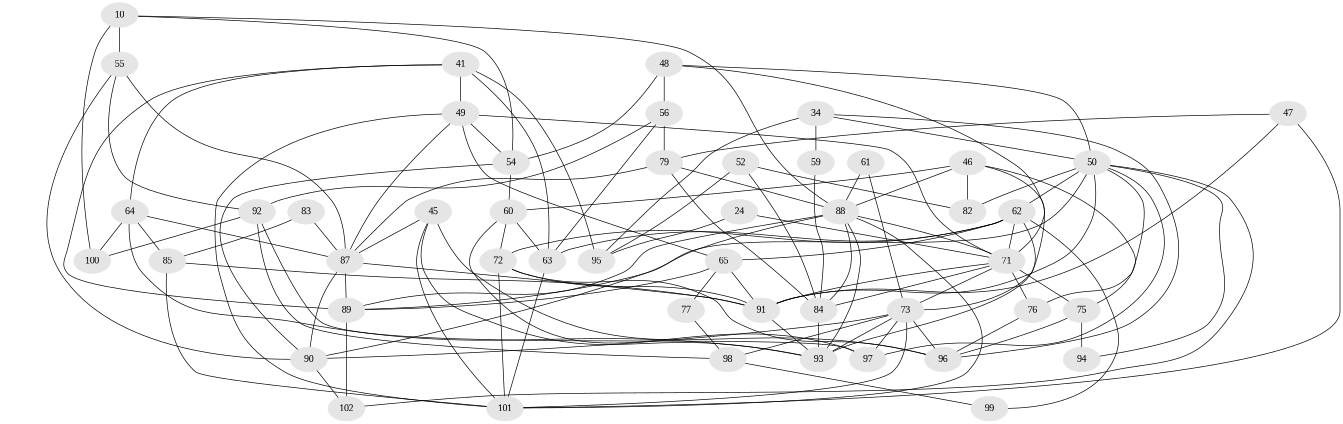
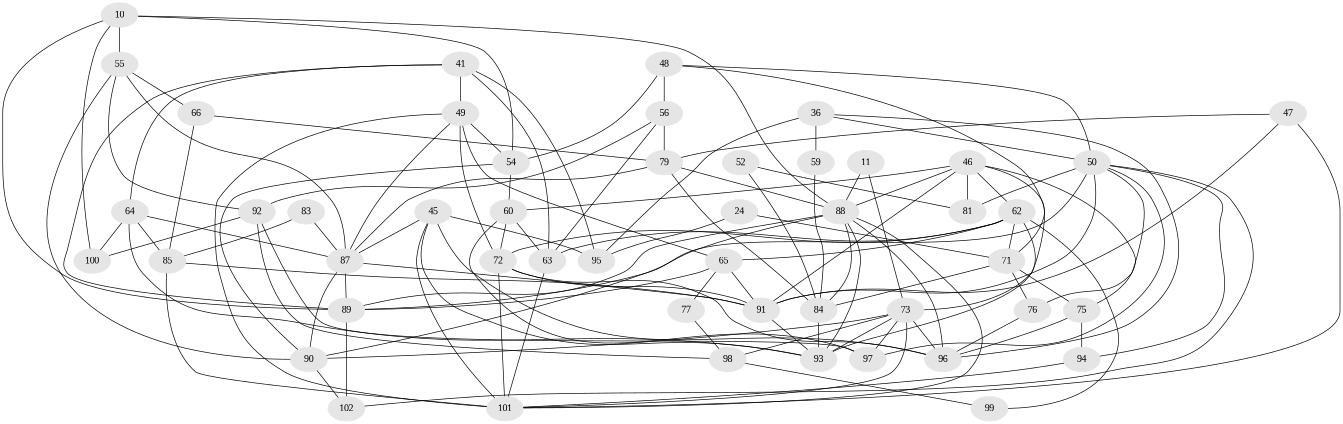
  graph {
    fontname="Liberation Serif"
    node [color=gray90 fontname="Liberation Serif" style=filled]
    edge [fontname="Liberation Serif"]
    89 [super="+26+78+25"]
    102 [super="+13"]
    93 [super="+43+80"]
    54 [super="+35+53"]
    60 [super="+39"]
    90 [super="+68"]
    10
    55 [super="+19"]
    88 [super="+81"]
    100
    87 [super="+1"]
+   66
    92
    96 [super="+11"]
    101 [super="+44+7"]
    84
    71 [super="+8+33"]
    73 [super="+40+31+22"]
    75
    91 [super="+27+69"]
    76 [super="+20"]
    24
    95
-   34 [super="+17"]
+   34 [super="+17" label=36]
    50 [super="+5+18"]
    59
-   82
+   82 [label=81]
    62 [super="+4+41"]
    94 [super="+58"]
    97
    n31 [label=41 super="+21"]
    49
    63
    64 [super="+57"]
    65
    85 [super="+70"]
    45
    46 [super="+32"]
    72 [super="+51+67"]
    98
    79 [super="+16"]
    47
    48
    56 [super="+36"]
    77
    99
    52
-   61
+   61 [label=11]
    83
    89 -- 102 [weight=2]
    54 -- 60
    54 -- 90
    60 -- 97
    60 -- 63
    60 -- 72 [weight=2]
    90 -- 102 [weight=2]
+   10 -- 89
    10 -- 54
    10 -- 55 [weight=2]
    10 -- 88
    10 -- 100
    55 -- 90
    55 -- 87
+   55 -- 66
    55 -- 92
    88 -- 89
    88 -- 93 [weight=2]
    88 -- 90
-   88 -- 71
+   88 -- 96
    88 -- 101
    88 -- 84
    87 -- 89 [weight=2]
    87 -- 90
    87 -- 91
+   66 -- 85
+   66 -- 79
    92 -- 100
    92 -- 97
    92 -- 98
    84 -- 93 [weight=3]
    71 -- 84
-   71 -- 73
    71 -- 75
-   71 -- 91 [weight=2]
+   46 -- 91 [weight=2]
    71 -- 76
    73 -- 93
    73 -- 90 [weight=2]
    73 -- 96 [weight=2]
    73 -- 101 [weight=2]
    73 -- 97
    73 -- 98
    75 -- 96
    75 -- 94
    91 -- 93
    76 -- 96
    24 -- 71
    24 -- 95
    34 -- 96
    34 -- 95 [weight=2]
    34 -- 50
    34 -- 59
    50 -- 89
    50 -- 102
    50 -- 91
    50 -- 76
    50 -- 82
-   50 -- 62 [weight=2]
+   46 -- 62 [weight=2]
    50 -- 94
    50 -- 97
    59 -- 84
    62 -- 93
    62 -- 71
    62 -- 63
    62 -- 65
    62 -- 72
    62 -- 99
+   94 -- 101
    n31 -- 89
    n31 -- 95
    n31 -- 49
    n31 -- 63
    n31 -- 64
    49 -- 54
    49 -- 87
    49 -- 101
-   49 -- 71 [weight=2]
+   49 -- 72 [weight=2]
    49 -- 65
    63 -- 101
    64 -- 93
    64 -- 100
    64 -- 87
    64 -- 85
    65 -- 89
    65 -- 91
    65 -- 77
    85 -- 101
    85 -- 91 [weight=3]
    45 -- 93
    45 -- 87
    45 -- 96
    45 -- 101
    46 -- 60
    46 -- 88
    46 -- 73
    46 -- 75
    46 -- 82
    72 -- 96
    72 -- 101 [weight=3]
    72 -- 91 [weight=2]
    98 -- 99
    79 -- 88
    79 -- 87
    79 -- 84 [weight=2]
    47 -- 101
    47 -- 91
    47 -- 79
    48 -- 54
    48 -- 71
    48 -- 50
    48 -- 56 [weight=2]
    56 -- 92
    56 -- 63
    56 -- 79
    77 -- 98
    52 -- 84
-   52 -- 95
+   45 -- 95
    52 -- 82
    61 -- 88
    61 -- 73
    83 -- 87
    83 -- 85
  }
